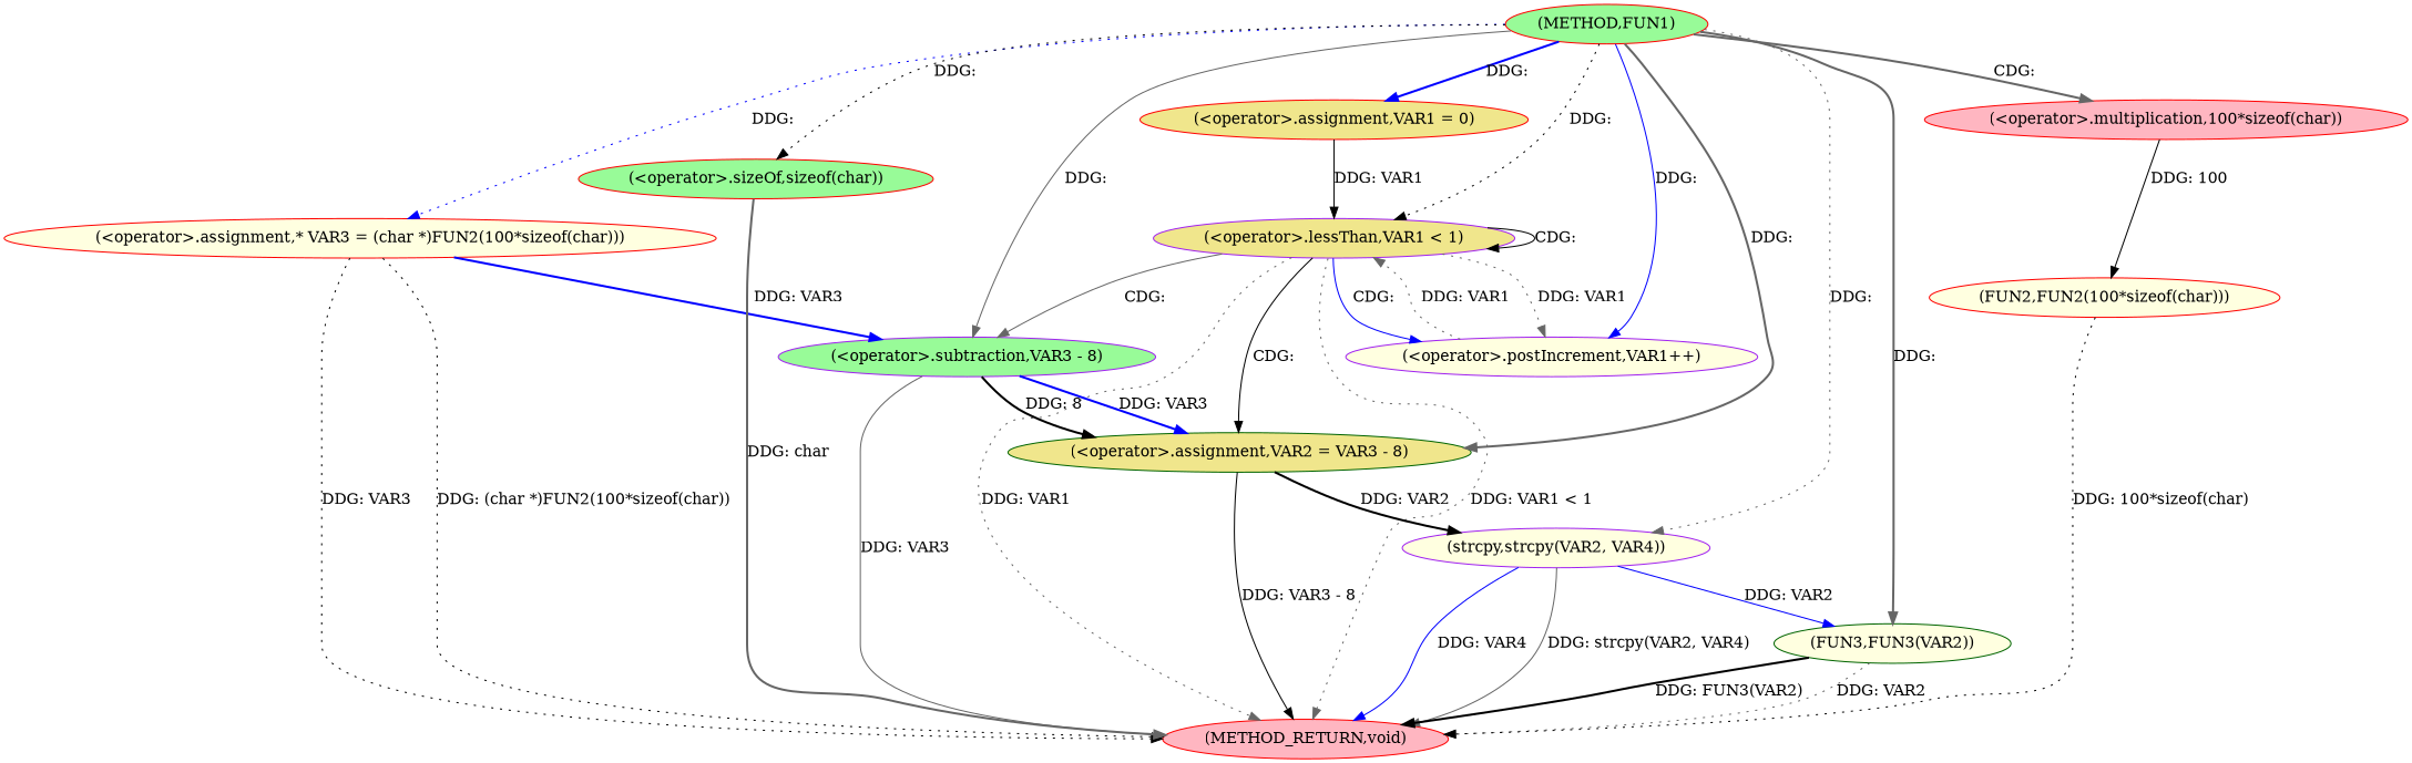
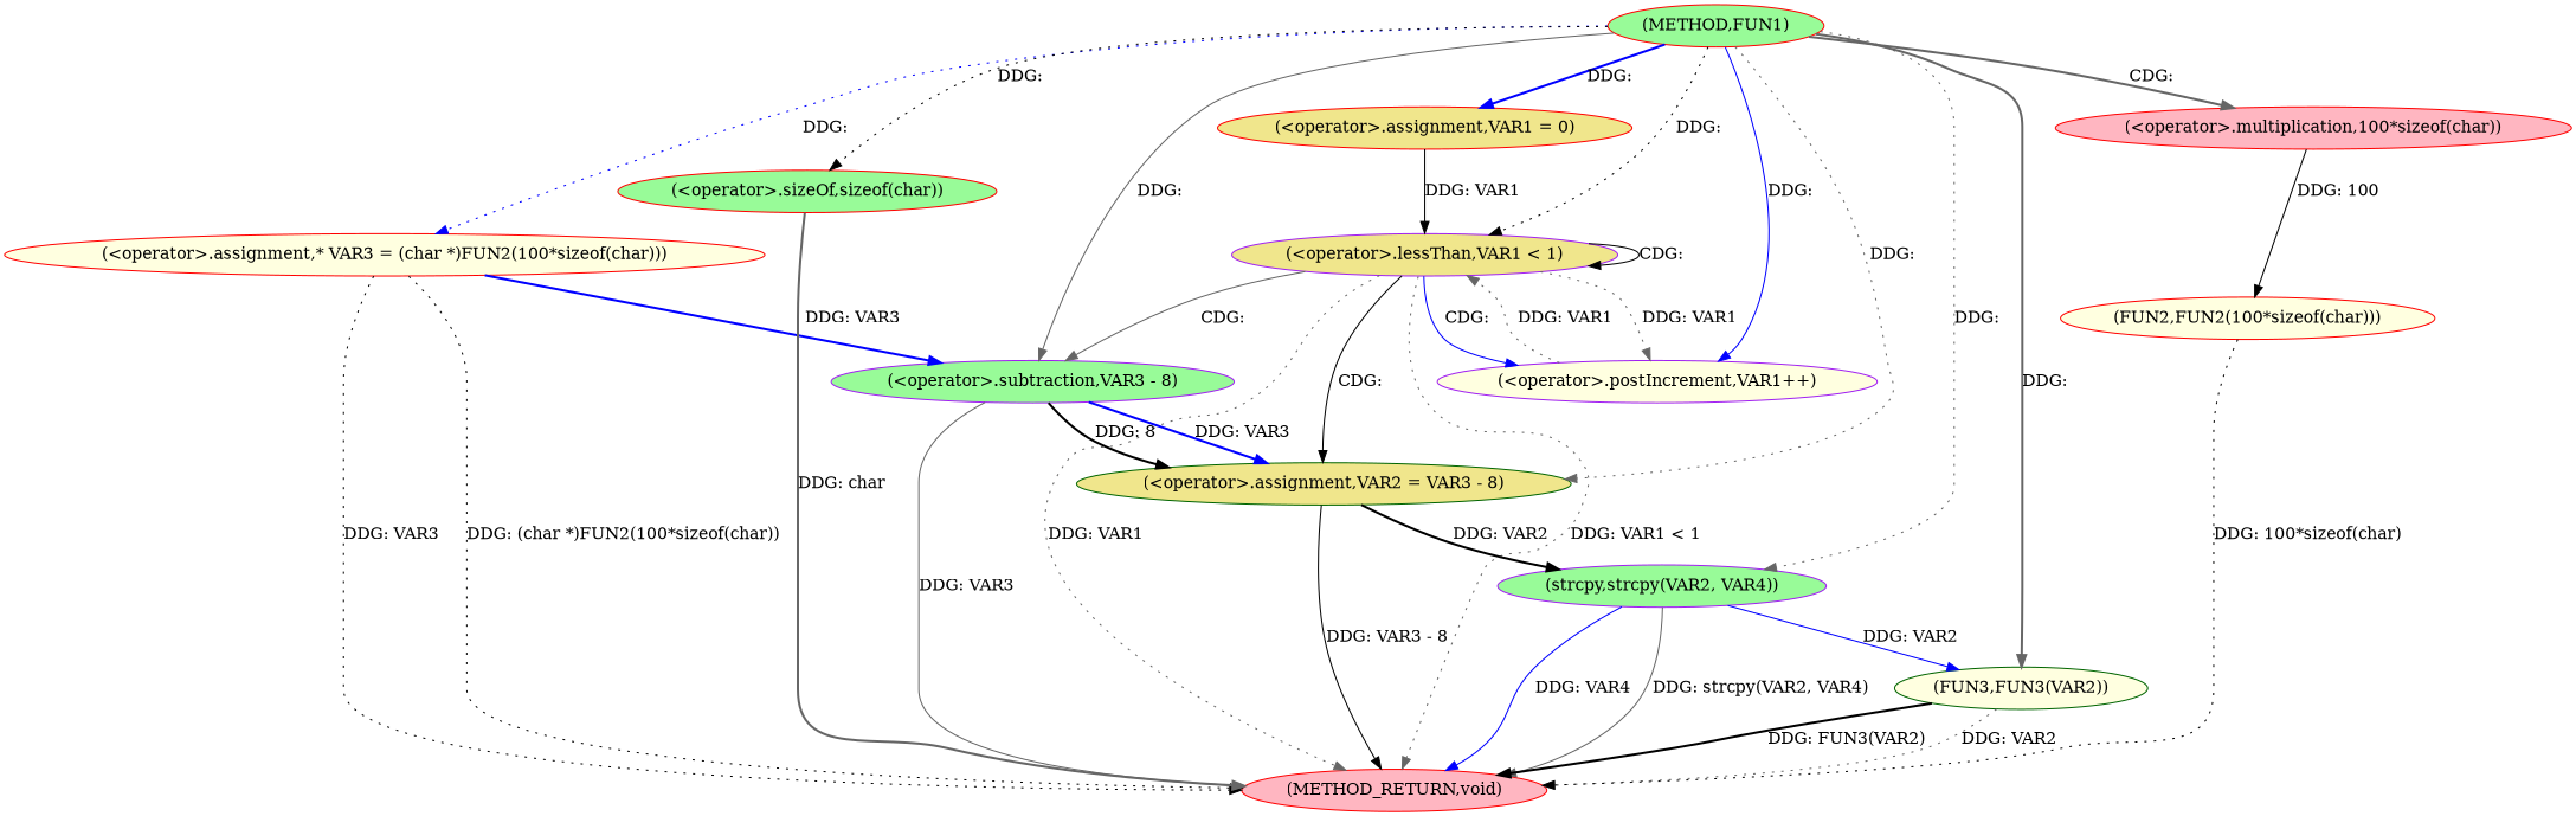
  digraph {
    node [color=red fillcolor=palegreen style=filled]
    edge [color=gray40 style=dotted]
    n1 [label="(METHOD,FUN1)"]
    n2 [fillcolor=lightyellow label="(<operator>.assignment,* VAR3 = (char *)FUN2(100*sizeof(char)))"]
    n3 [fillcolor=lightpink label="(<operator>.multiplication,100*sizeof(char))"]
    n4 [label="(<operator>.sizeOf,sizeof(char))"]
    n5 [fillcolor=khaki label="(<operator>.assignment,VAR1 = 0)"]
    n6 [color=purple fillcolor=khaki label="(<operator>.lessThan,VAR1 < 1)"]
    n7 [color=purple fillcolor=lightyellow label="(<operator>.postIncrement,VAR1++)"]
    n8 [color=darkgreen fillcolor=khaki label="(<operator>.assignment,VAR2 = VAR3 - 8)"]
    n9 [color=purple label="(<operator>.subtraction,VAR3 - 8)"]
-   n10 [color=purple fillcolor=lightyellow label="(strcpy,strcpy(VAR2, VAR4))"]
+   n10 [color=purple label="(strcpy,strcpy(VAR2, VAR4))"]
    n11 [color=darkgreen fillcolor=lightyellow label="(FUN3,FUN3(VAR2))"]
    n12 [fillcolor=lightpink label="(METHOD_RETURN,void)"]
    n13 [fillcolor=lightyellow label="(FUN2,FUN2(100*sizeof(char)))"]
    n1 -> n2 [color=blue label="DDG: "]
    n1 -> n3 [label="CDG: " style=bold]
    n1 -> n4 [color=black label="DDG: "]
    n1 -> n5 [color=blue label="DDG: " style=bold]
    n1 -> n6 [color=black label="DDG: "]
    n1 -> n7 [color=blue label="DDG: " style=solid]
-   n1 -> n8 [label="DDG: " style=bold]
+   n1 -> n8 [label="DDG: "]
    n1 -> n9 [label="DDG: " style=solid]
    n1 -> n10 [label="DDG: "]
    n1 -> n11 [label="DDG: " style=bold]
    n2 -> n9 [color=blue label="DDG: VAR3" style=bold]
    n2 -> n12 [color=black label="DDG: (char *)FUN2(100*sizeof(char))"]
    n2 -> n12 [color=black label="DDG: VAR3"]
    n3 -> n13 [color=black label="DDG: 100" style=solid]
    n4 -> n12 [label="DDG: char" style=bold]
    n5 -> n6 [color=black label="DDG: VAR1" style=solid]
    n6 -> n6 [color=black label="CDG: " style=solid]
    n6 -> n7 [label="DDG: VAR1"]
    n6 -> n7 [color=blue label="CDG: " style=solid]
    n6 -> n8 [color=black label="CDG: " style=solid]
    n6 -> n9 [label="CDG: " style=solid]
    n6 -> n12 [label="DDG: VAR1 < 1"]
    n6 -> n12 [label="DDG: VAR1"]
    n7 -> n6 [label="DDG: VAR1"]
    n8 -> n10 [color=black label="DDG: VAR2" style=bold]
    n8 -> n12 [color=black label="DDG: VAR3 - 8" style=solid]
    n9 -> n8 [color=blue label="DDG: VAR3" style=bold]
    n9 -> n8 [color=black label="DDG: 8" style=bold]
    n9 -> n12 [label="DDG: VAR3" style=solid]
    n10 -> n11 [color=blue label="DDG: VAR2" style=solid]
    n10 -> n12 [color=blue label="DDG: VAR4" style=solid]
    n10 -> n12 [label="DDG: strcpy(VAR2, VAR4)" style=solid]
    n11 -> n12 [color=black label="DDG: FUN3(VAR2)" style=bold]
    n11 -> n12 [label="DDG: VAR2"]
    n13 -> n12 [color=black label="DDG: 100*sizeof(char)"]
  }
